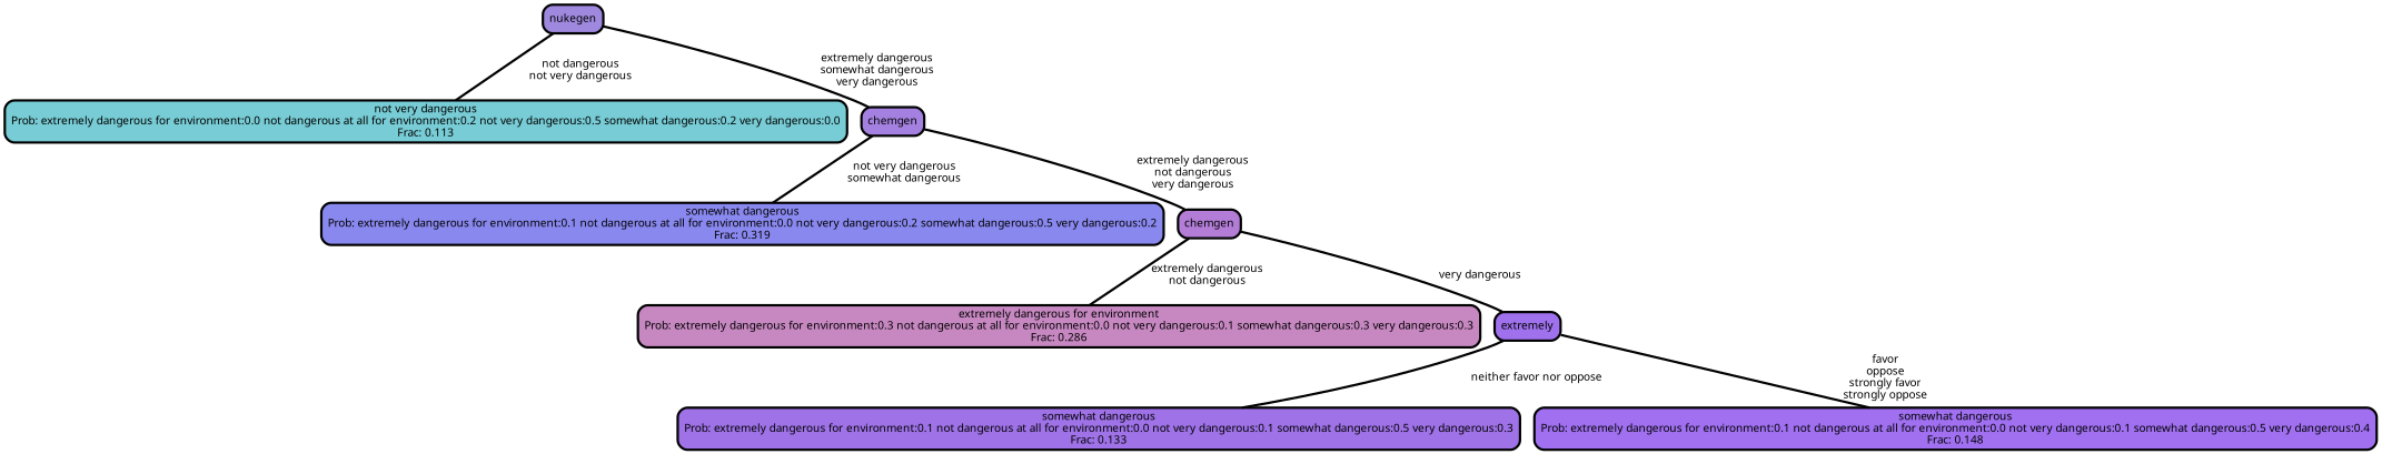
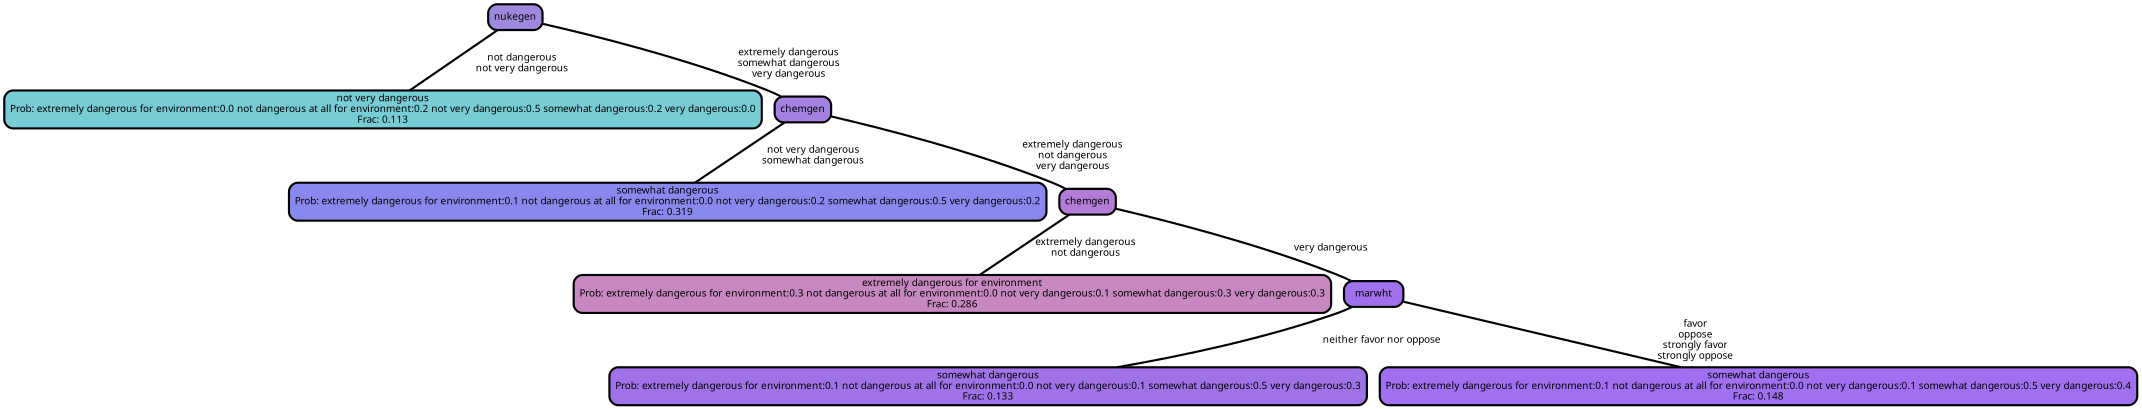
  graph {
    ranksep="0 equally"
    splines=straight
    fontname="Noto Sans"
    node [color=black fontcolor=black fontname="Noto Sans" penwidth=3 shape=box style="filled, rounded"]
    edge [color=black fontname="Noto Sans" penwidth=3]
    n1 [fillcolor="#77ccd5" label="not very dangerous\nProb: extremely dangerous for environment:0.0 not dangerous at all for environment:0.2 not very dangerous:0.5 somewhat dangerous:0.2 very dangerous:0.0\nFrac: 0.113"]
    n2 [fillcolor="#9f89de" label=nukegen]
    n3 [fillcolor="#a481e0" label=chemgen]
    n4 [fillcolor="#8988ef" label="somewhat dangerous\nProb: extremely dangerous for environment:0.1 not dangerous at all for environment:0.0 not very dangerous:0.2 somewhat dangerous:0.5 very dangerous:0.2\nFrac: 0.319"]
    n5 [fillcolor="#b37dd7" label=chemgen]
    n6 [fillcolor="#c788c2" label="extremely dangerous for environment\nProb: extremely dangerous for environment:0.3 not dangerous at all for environment:0.0 not very dangerous:0.1 somewhat dangerous:0.3 very dangerous:0.3\nFrac: 0.286"]
-   n7 [fillcolor="#9f71ed" label=extremely]
+   n7 [fillcolor="#9f71ed" label=marwht]
    n8 [fillcolor="#9f72e8" label="somewhat dangerous\nProb: extremely dangerous for environment:0.1 not dangerous at all for environment:0.0 not very dangerous:0.1 somewhat dangerous:0.5 very dangerous:0.3\nFrac: 0.133"]
    n9 [fillcolor="#a070f1" label="somewhat dangerous\nProb: extremely dangerous for environment:0.1 not dangerous at all for environment:0.0 not very dangerous:0.1 somewhat dangerous:0.5 very dangerous:0.4\nFrac: 0.148"]
    subgraph sub_1 {
      rank=same
    }
    n2 -- n1 [label=" not dangerous\n not very dangerous"]
    n2 -- n3 [label=" extremely dangerous\n somewhat dangerous\n very dangerous"]
    n3 -- n4 [label=" not very dangerous\n somewhat dangerous"]
    n3 -- n5 [label=" extremely dangerous\n not dangerous\n very dangerous"]
    n5 -- n6 [label=" extremely dangerous\n not dangerous"]
    n5 -- n7 [label=" very dangerous"]
    n7 -- n8 [label=" neither favor nor oppose"]
    n7 -- n9 [label=" favor\n oppose\n strongly favor\n strongly oppose"]
  }
